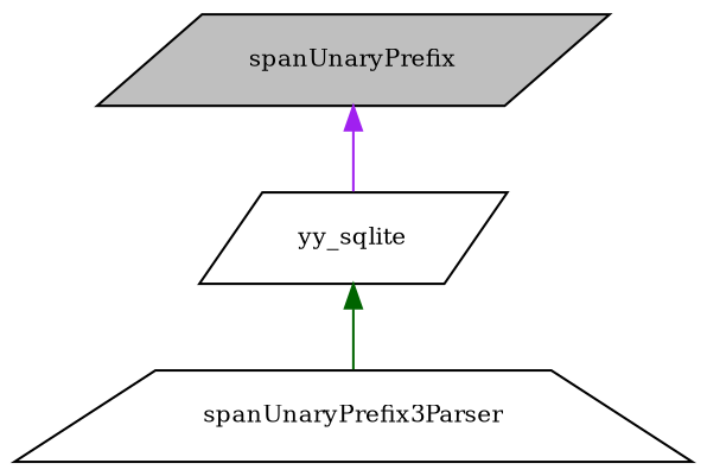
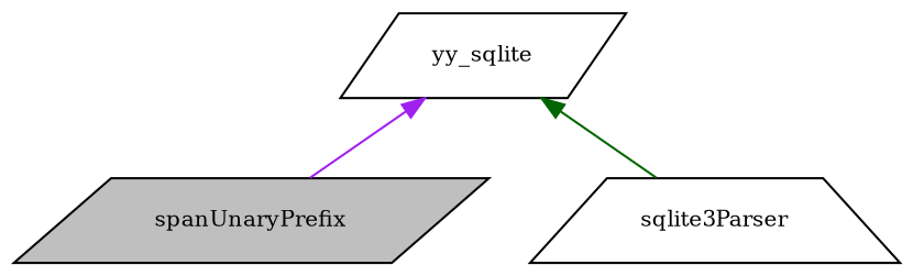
  digraph {
    fontname="DejaVu Serif"
    rankdir=TB
    node [color=black fillcolor=white fontname="DejaVu Serif" fontsize=10 shape=parallelogram style=filled]
    edge [dir=back fontname="DejaVu Serif" fontsize=10 labelfontname=FreeSans labelfontsize=10 style=solid]
    n1 [fillcolor=grey75 fontcolor=black height=0.2 label=spanUnaryPrefix width=0.4]
    n2 [height=0.2 label=yy_sqlite width=0.4]
-   n3 [height=0.2 label=spanUnaryPrefix3Parser shape=trapezium width=0.4]
-   n1 -> n2 [color=purple]
+   n3 [height=0.2 label=sqlite3Parser shape=trapezium width=0.4]
+   n2 -> n1 [color=purple]
    n2 -> n3 [color=darkgreen]
  }
